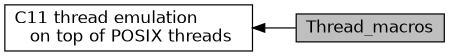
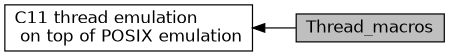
  digraph {
    rankdir=LR
    node [color=black fontname=Helvetica fontsize=14 shape=box style=filled]
-   n1 [fillcolor=white height=0.2 label="C11 thread emulation\l on top of POSIX threads" width=0.4]
+   n1 [fillcolor=white height=0.2 label="C11 thread emulation\l on top of POSIX emulation" width=0.4]
    n2 [fillcolor=grey75 fontcolor=black height=0.2 label=Thread_macros width=0.4]
    n1 -> n2 [dir=back fontname=Helvetica fontsize=14 labelfontname=Helvetica labelfontsize=14 shape=plaintext style=solid]
  }
